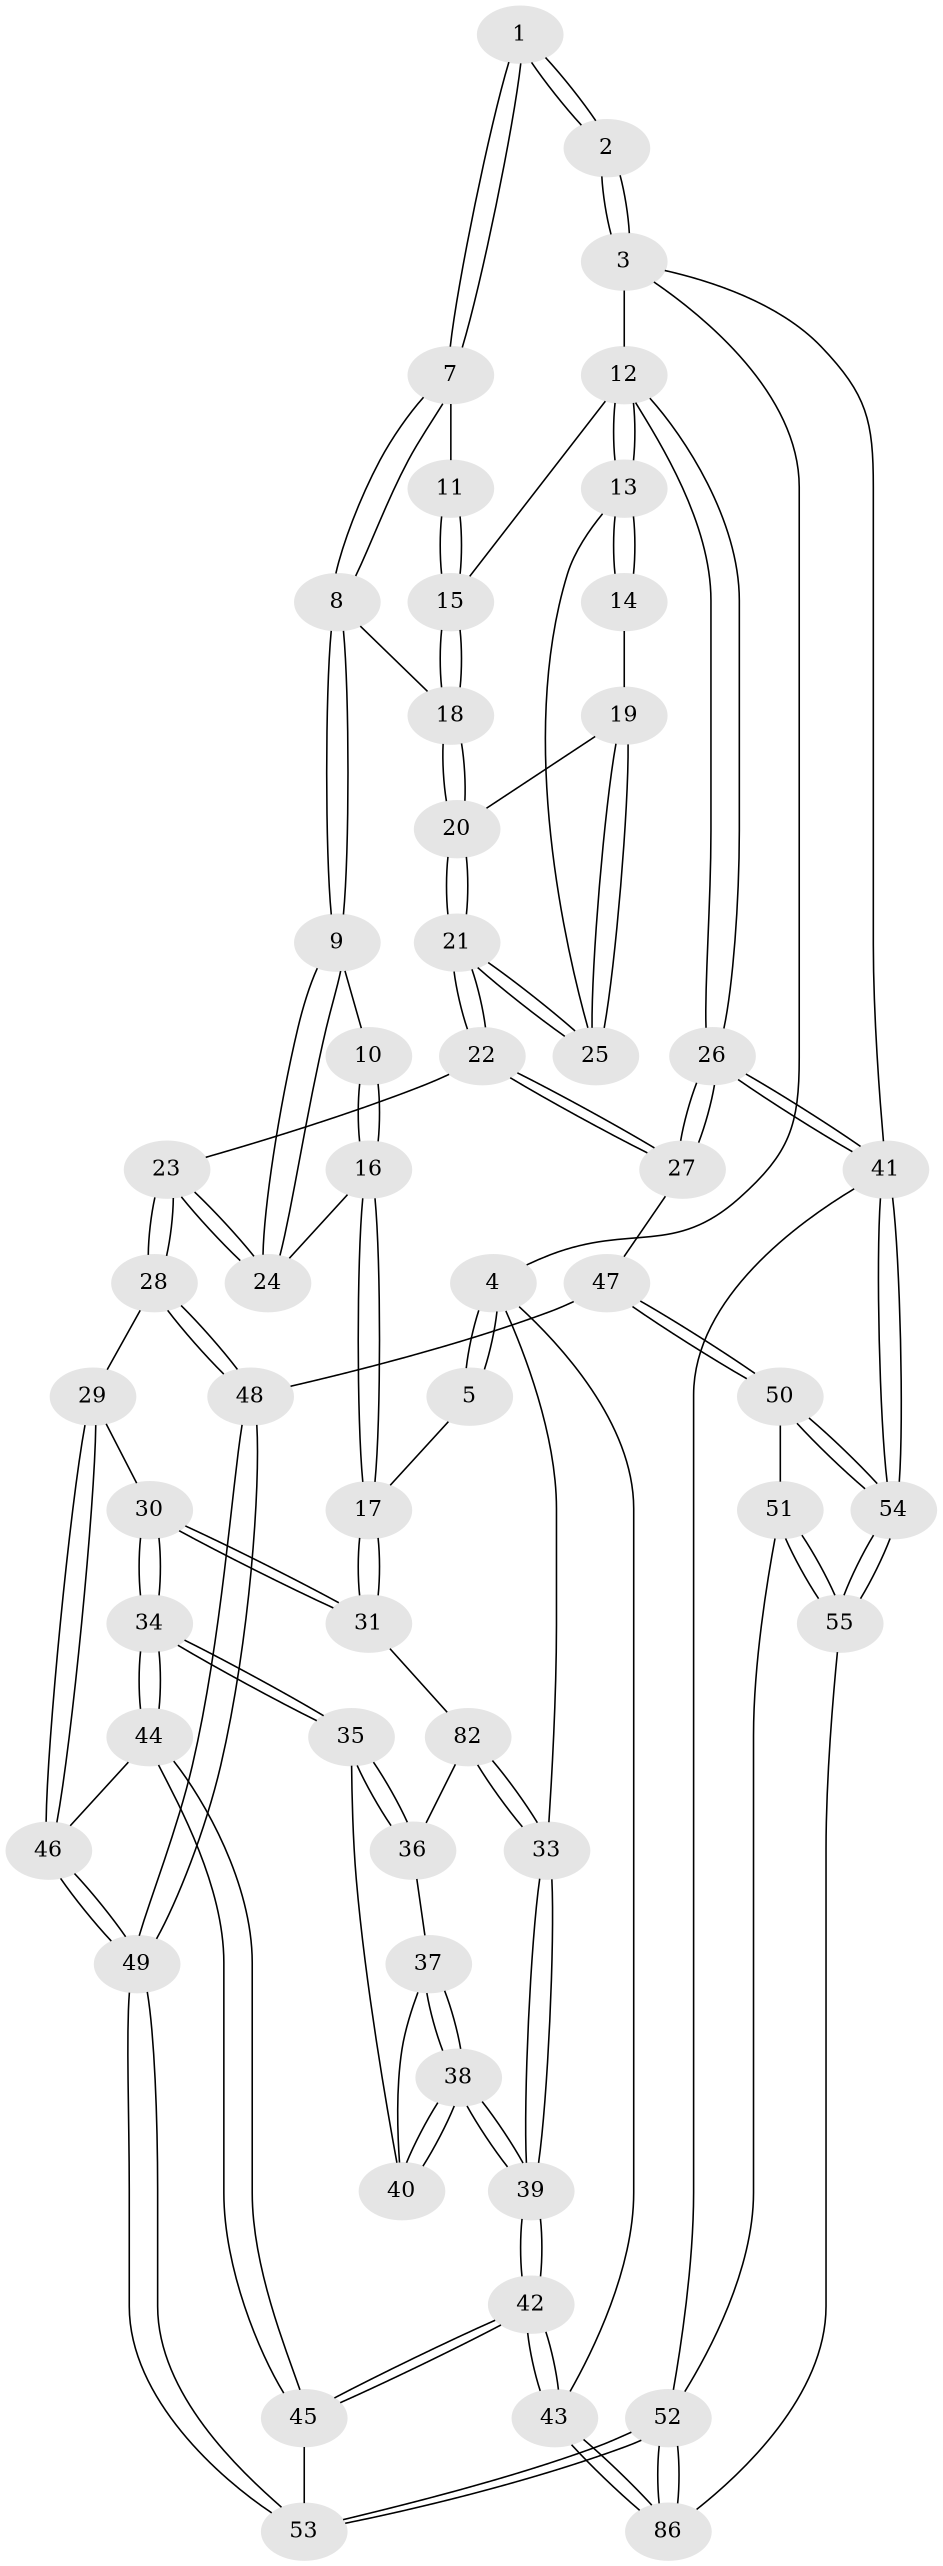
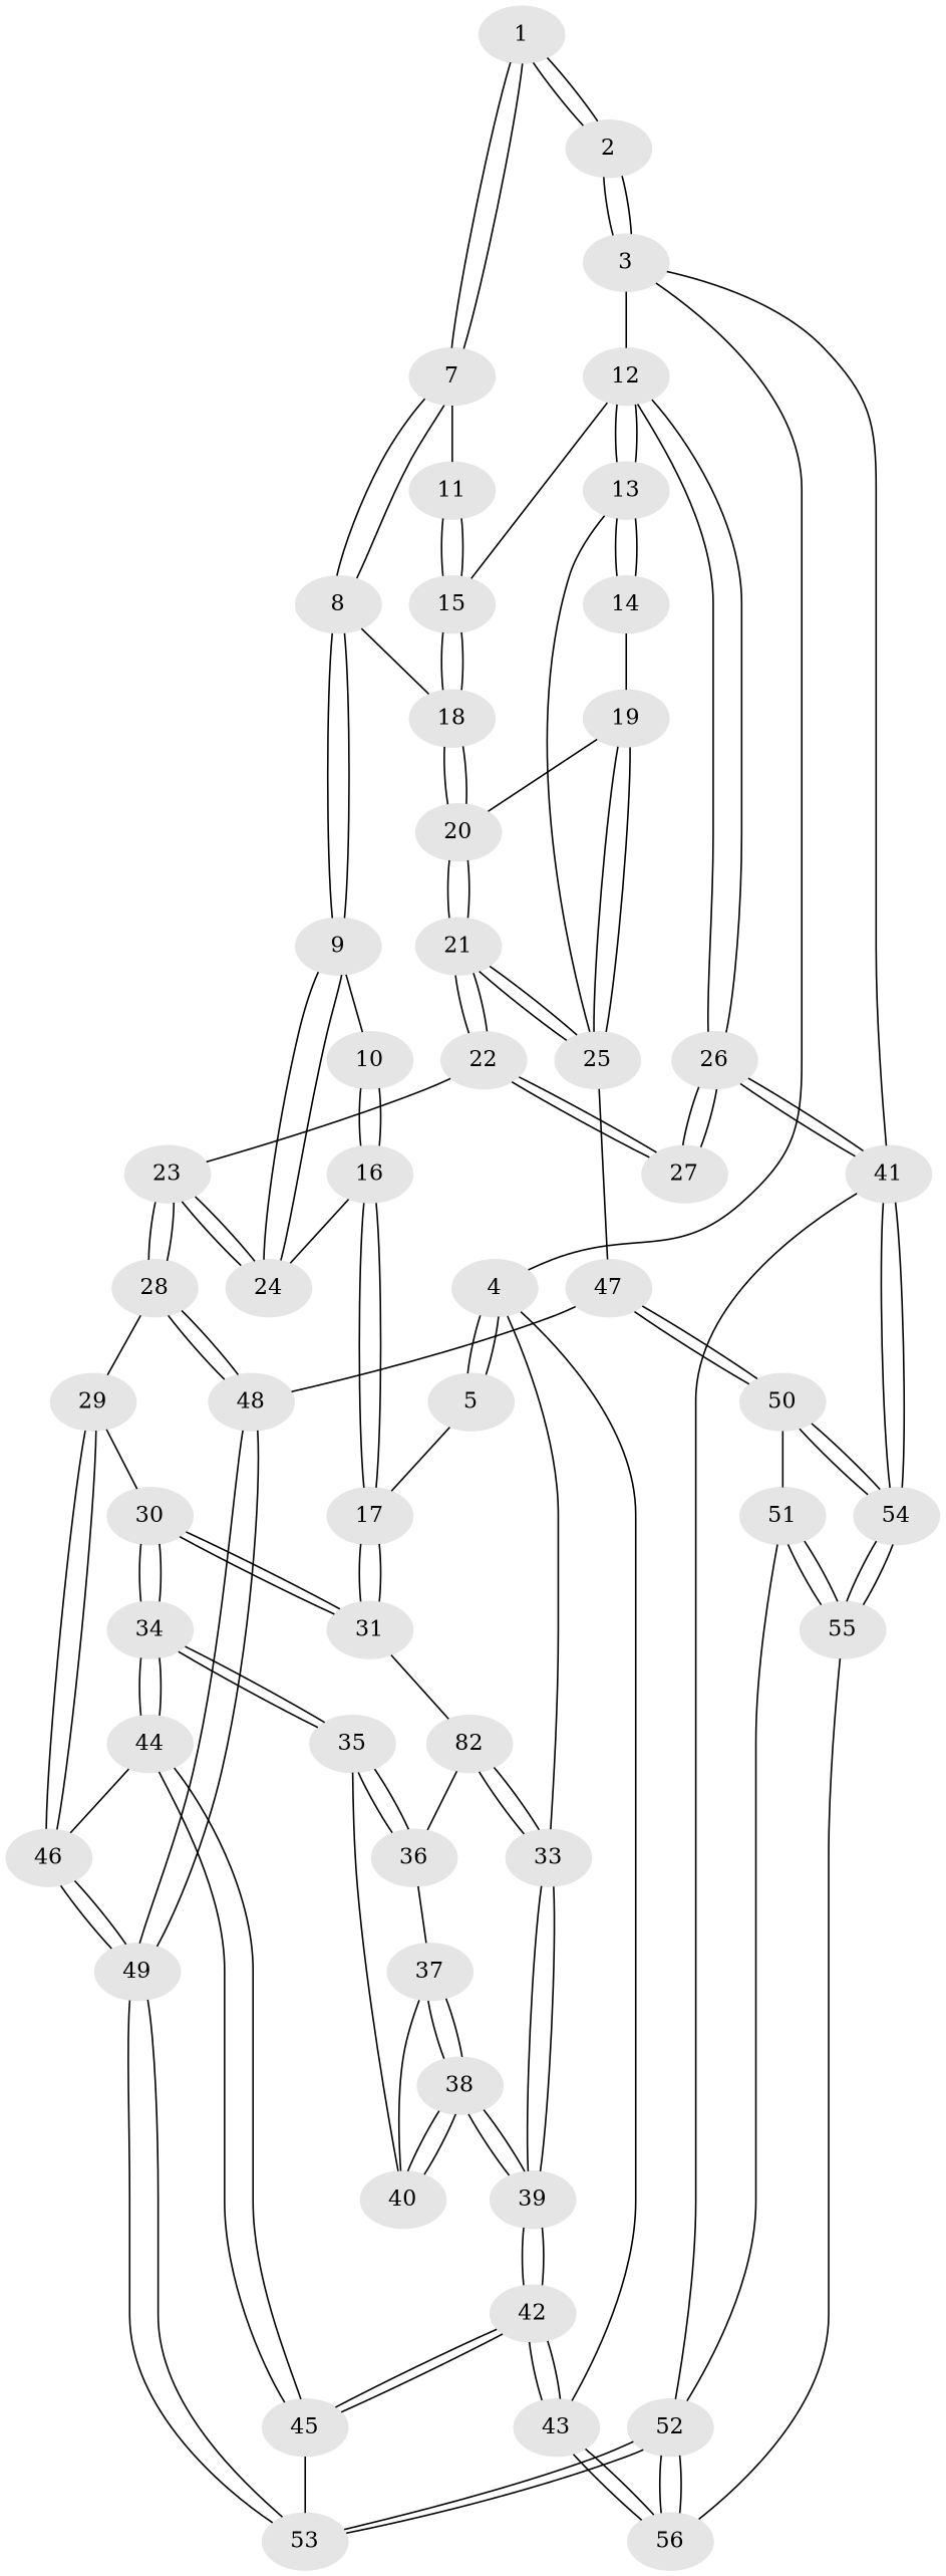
  graph {
    node [color=gray90 style=filled]
    1
    2
    7
    3
    8
    11
    4
    12
    41
    5
    33
    43
    15
    13
    26
    54
    52
    17
    39
-   56 [label=86]
+   56
    31
    10
    16
    9
    18
    24
    20
    14
    25
    27
    19
    n32 [label=82]
    21
    22
    23
    28
    47
    29
    48
    50
    30
    46
    49
    34
    35
    44
    36
    37
    42
    40
    45
    38
    55
    53
    51
    1 -- 2
    1 -- 2
    1 -- 7
    1 -- 7
    2 -- 3
    2 -- 3
    7 -- 8
    7 -- 8
    7 -- 11
    3 -- 4
    3 -- 12
    3 -- 41
    8 -- 9
    8 -- 9
    8 -- 18
    11 -- 15
    11 -- 15
    4 -- 5
    4 -- 5
    4 -- 33
    4 -- 43
    12 -- 15
    12 -- 13
    12 -- 13
    12 -- 26
    12 -- 26
    41 -- 54
    41 -- 54
    41 -- 52
    5 -- 17
    33 -- 39
    33 -- 39
    43 -- 56
    43 -- 56
    15 -- 18
    15 -- 18
    13 -- 14
    13 -- 14
    13 -- 25
    26 -- 41
    26 -- 41
    26 -- 27
    26 -- 27
    54 -- 55
    54 -- 55
    52 -- 56
    52 -- 56
    52 -- 53
    52 -- 53
    17 -- 31
    17 -- 31
    39 -- 42
    39 -- 42
    31 -- n32
    10 -- 16
    10 -- 16
    16 -- 17
    16 -- 17
    16 -- 24
    9 -- 10
    9 -- 24
    9 -- 24
    18 -- 20
    18 -- 20
    20 -- 21
    20 -- 21
    14 -- 19
-   27 -- 47
+   25 -- 47
    19 -- 20
    19 -- 25
    19 -- 25
    n32 -- 33
    n32 -- 33
    n32 -- 36
    21 -- 25
    21 -- 25
    21 -- 22
    21 -- 22
    22 -- 27
    22 -- 27
    22 -- 23
    23 -- 24
    23 -- 24
    23 -- 28
    23 -- 28
    28 -- 29
    28 -- 48
    28 -- 48
    47 -- 48
    47 -- 50
    47 -- 50
    29 -- 30
    29 -- 46
    29 -- 46
    48 -- 49
    48 -- 49
    50 -- 54
    50 -- 54
    50 -- 51
    30 -- 31
    30 -- 31
    30 -- 34
    30 -- 34
    46 -- 49
    46 -- 49
    49 -- 53
    49 -- 53
    34 -- 35
    34 -- 35
    34 -- 44
    34 -- 44
    35 -- 36
    35 -- 36
    35 -- 40
    44 -- 46
    44 -- 45
    44 -- 45
    36 -- 37
    37 -- 40
    37 -- 38
    37 -- 38
    42 -- 43
    42 -- 43
    42 -- 45
    42 -- 45
    45 -- 53
    38 -- 39
    38 -- 39
    38 -- 40
    38 -- 40
    55 -- 56
    51 -- 52
    51 -- 55
    51 -- 55
  }
